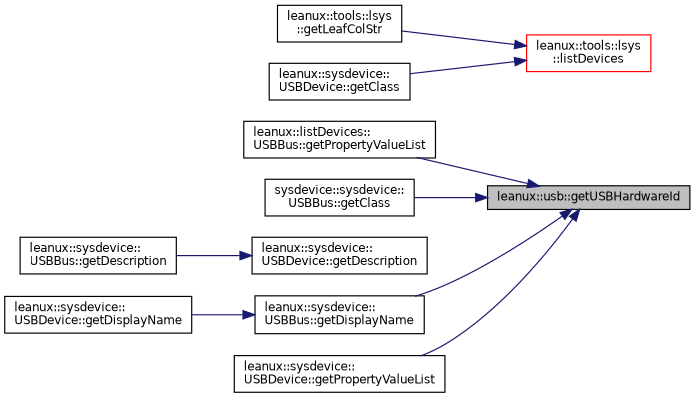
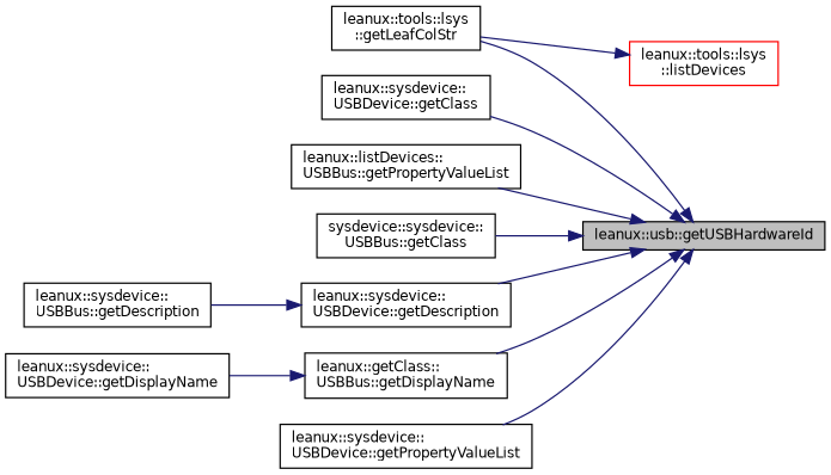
  digraph {
    rankdir=RL
    node [color=black fontname=Helvetica fontsize=10 shape=record]
    edge [color=midnightblue dir=back fontname=Helvetica fontsize=10 labelfontname=Helvetica labelfontsize=10 style=solid]
    n1 [fillcolor=grey75 fontcolor=black height=0.2 label="leanux::usb::getUSBHardwareId" style=filled width=0.4]
    n2 [height=0.2 label="leanux::sysdevice::\lUSBDevice::getClass" width=0.4]
    n3 [height=0.2 label="sysdevice::sysdevice::\lUSBBus::getClass" width=0.4]
    n4 [height=0.2 label="leanux::sysdevice::\lUSBDevice::getDescription" width=0.4]
-   n5 [height=0.2 label="leanux::sysdevice::\lUSBBus::getDisplayName" width=0.4]
+   n5 [height=0.2 label="leanux::getClass::\lUSBBus::getDisplayName" width=0.4]
    n6 [height=0.2 label="leanux::tools::lsys\l::getLeafColStr" width=0.4]
    n7 [height=0.2 label="leanux::sysdevice::\lUSBDevice::getPropertyValueList" width=0.4]
    n8 [height=0.2 label="leanux::listDevices::\lUSBBus::getPropertyValueList" width=0.4]
    n9 [height=0.2 label="leanux::sysdevice::\lUSBBus::getDescription" width=0.4]
    n10 [height=0.2 label="leanux::sysdevice::\lUSBDevice::getDisplayName" width=0.4]
    n11 [color=red height=0.2 label="leanux::tools::lsys\l::listDevices" width=0.4]
-   n11 -> n2
+   n1 -> n2
    n1 -> n3
+   n1 -> n4
    n1 -> n5
+   n1 -> n6
    n1 -> n7
    n1 -> n8
    n4 -> n9
    n5 -> n10
    n11 -> n6
  }
